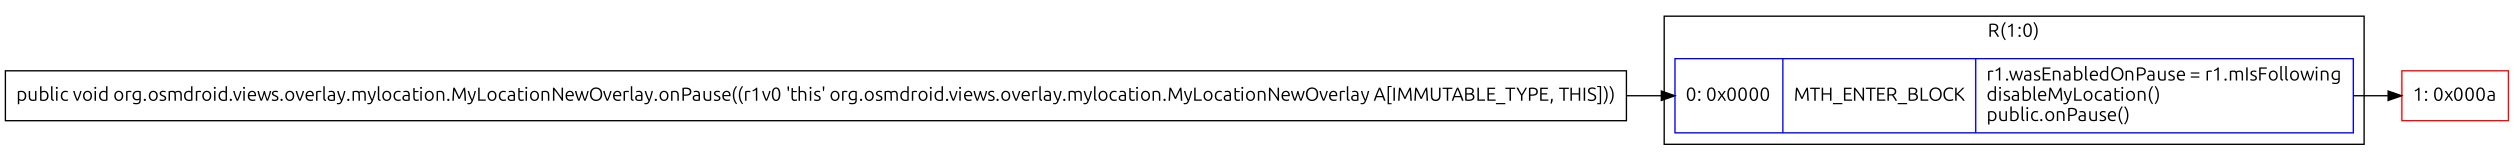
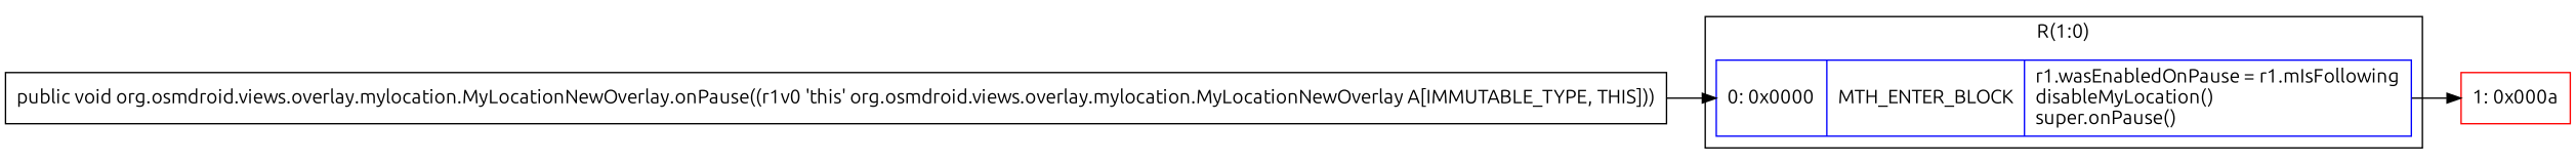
  digraph {
    rankdir=LR
    fontname=Ubuntu
    node [shape=record fontname=Ubuntu]
    edge [fontname=Ubuntu]
-   n1 [color=blue label="{0\:\ 0x0000|MTH_ENTER_BLOCK\l|r1.wasEnabledOnPause = r1.mIsFollowing\ldisableMyLocation()\lpublic.onPause()\l}"]
+   n1 [color=blue label="{0\:\ 0x0000|MTH_ENTER_BLOCK\l|r1.wasEnabledOnPause = r1.mIsFollowing\ldisableMyLocation()\lsuper.onPause()\l}"]
    n2 [color=red label="{1\:\ 0x000a}"]
    n3 [label="{public void org.osmdroid.views.overlay.mylocation.MyLocationNewOverlay.onPause((r1v0 'this' org.osmdroid.views.overlay.mylocation.MyLocationNewOverlay A[IMMUTABLE_TYPE, THIS])) }"]
    subgraph cluster_1 {
      label="R(1:0)"
      n1
    }
    n1 -> n2
    n3 -> n1
  }
